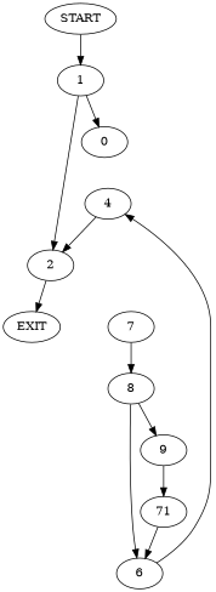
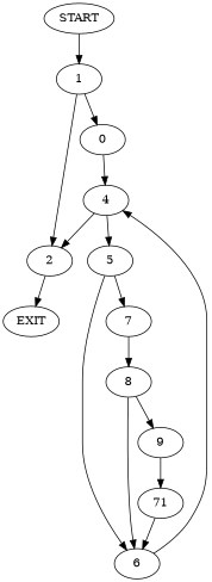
  digraph {
    n1 [label=START]
    1
    2
    n4 [label=0]
    n5 [label=EXIT]
    4
+   5
    6
    7
    8
    9
    n12 [label=71]
    n1 -> 1
    1 -> 2
    1 -> n4
    2 -> n5
+   n4 -> 4
    4 -> 2
+   4 -> 5
+   5 -> 6
+   5 -> 7
    6 -> 4
    7 -> 8
    8 -> 6
    8 -> 9
    9 -> n12
    n12 -> 6
  }
